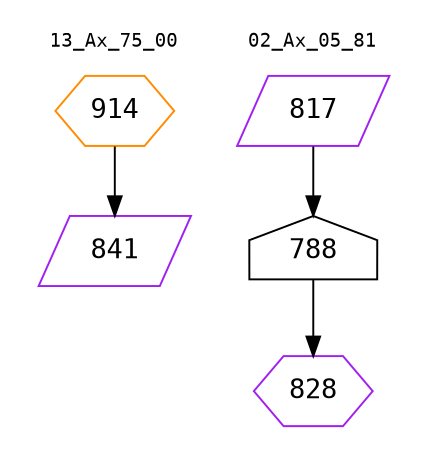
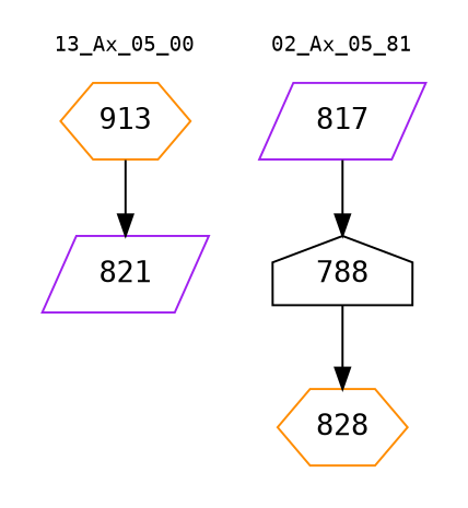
  digraph {
    fontname="DejaVu Sans Mono"
    node [color=darkorange fontname="DejaVu Sans Mono" shape=hexagon]
    edge [color=black fontname="DejaVu Sans Mono"]
-   n1 [label=914]
-   n2 [color=purple label=841 shape=parallelogram]
+   n1 [label=913]
+   n2 [color=purple label=821 shape=parallelogram]
    n3 [color=purple label=817 shape=parallelogram]
    n4 [color=black label=788 shape=house]
-   n5 [color=purple label=828]
+   n5 [label=828]
    subgraph cluster_1 {
      color=white
      fontsize=10
-     label="13_Ax_75_00"
+     label="13_Ax_05_00"
      n1
      n2
    }
    subgraph cluster_2 {
      color=white
      fontsize=10
      label="02_Ax_05_81"
      n3
      n4
      n5
    }
    n1 -> n2
    n3 -> n4
    n4 -> n5
  }
